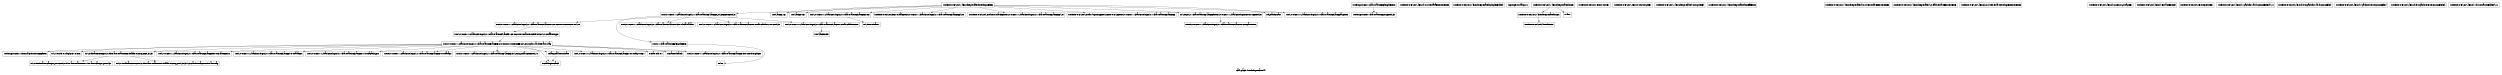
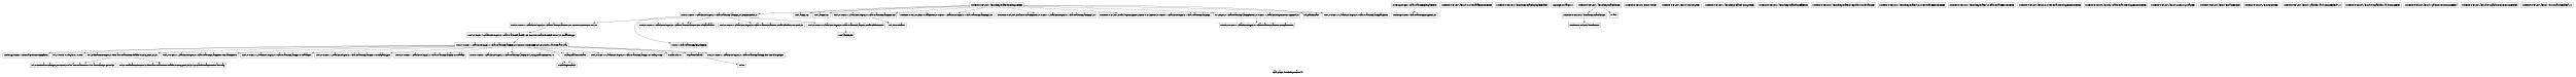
  digraph {
    label="Call graph: bond_deprecated.ll"
    node [shape=record]
    n1 [label="{_ZNSt7__cxx1112basic_stringIcSt11char_traitsIcESaIcEE12_M_constructIPKcEEvT_S8_}"]
    n2 [label="{_ZNSt7__cxx1112basic_stringIcSt11char_traitsIcESaIcEE16_M_construct_auxIPKcEEvT_S8_St12__false_type}"]
    n3 [label="{_ZNSt7__cxx1112basic_stringIcSt11char_traitsIcESaIcEE12_M_constructIPKcEEvT_S8_St20forward_iterator_tag}"]
    n4 [label="{_ZN9__gnu_cxx17__is_null_pointerIKcEEbPT_}"]
    n5 [label="{_ZSt19__throw_logic_errorPKc}"]
    n6 [label="{_ZSt8distanceIPKcENSt15iterator_traitsIT_E15difference_typeES3_S3_}"]
    n7 [label="{_ZNSt7__cxx1112basic_stringIcSt11char_traitsIcESaIcEE9_M_createERmm}"]
    n8 [label="{_ZNSt7__cxx1112basic_stringIcSt11char_traitsIcESaIcEE7_M_dataEPc}"]
    n9 [label="{_ZNSt7__cxx1112basic_stringIcSt11char_traitsIcESaIcEE11_M_capacityEm}"]
    n10 [label="{_ZNKSt7__cxx1112basic_stringIcSt11char_traitsIcESaIcEE7_M_dataEv}"]
    n11 [label="{_ZNSt7__cxx1112basic_stringIcSt11char_traitsIcESaIcEE13_S_copy_charsEPcPKcS7_}"]
    n12 [label="{__cxa_begin_catch}"]
    n13 [label="{_ZNSt7__cxx1112basic_stringIcSt11char_traitsIcESaIcEE10_M_disposeEv}"]
    n14 [label="{__cxa_rethrow}"]
    n15 [label="{__cxa_end_catch}"]
    n16 [label="{_ZNSt7__cxx1112basic_stringIcSt11char_traitsIcESaIcEE13_M_set_lengthEm}"]
    n17 [label="{__clang_call_terminate}"]
    n18 [label="{_ZN9LAMMPS_NS14BondDeprecated8settingsEiPPc}"]
    n19 [label="{_ZNSaIcEC1Ev}"]
    n20 [label="{_ZNSt7__cxx1112basic_stringIcSt11char_traitsIcESaIcEEC2IS3_EEPKcRKS3_}"]
    n21 [label="{_ZNSaIcED1Ev}"]
    n22 [label="{_ZNSt7__cxx1112basic_stringIcSt11char_traitsIcESaIcEED1Ev}"]
    n23 [label="{_ZN9LAMMPS_NS5Error3allERKNSt7__cxx1112basic_stringIcSt11char_traitsIcESaIcEEEiS8_}"]
    n24 [label="{_ZN9LAMMPS_NS5utils8strmatchERKNSt7__cxx1112basic_stringIcSt11char_traitsIcESaIcEEES8_}"]
    n25 [label="{_ZN9LAMMPS_NS5utils7logmesgEPNS_6LAMMPSERKNSt7__cxx1112basic_stringIcSt11char_traitsIcESaIcEEE}"]
    n26 [label="{_ZSteqIcSt11char_traitsIcESaIcEEbRKNSt7__cxx1112basic_stringIT_T0_T1_EEPKS5_}"]
    n27 [label="{__dynamic_cast}"]
    n28 [label="{_ZNSt7__cxx1112basic_stringIcSt11char_traitsIcESaIcEEaSEPKc}"]
    n29 [label="{_ZNSt7__cxx1112basic_stringIcSt11char_traitsIcESaIcEE13_M_local_dataEv}"]
    n30 [label="{_ZNSt7__cxx1112basic_stringIcSt11char_traitsIcESaIcEE12_Alloc_hiderC1EPcRKS3_}"]
    n31 [label="{_ZNSt11char_traitsIcE6lengthEPKc}"]
    n32 [label="{_ZNSt7__cxx1112basic_stringIcSt11char_traitsIcESaIcEE12_Alloc_hiderD2Ev}"]
    n33 [label="{_ZSt9terminatev}"]
    n34 [label="{_ZNKSt7__cxx1112basic_stringIcSt11char_traitsIcESaIcEE7compareEPKc}"]
    n35 [label="{strlen}"]
    n36 [label="{_ZNSaIcED2Ev}"]
    n37 [label="{_ZN9__gnu_cxx11char_traitsIcE6lengthEPKc}"]
    n38 [label="{_ZN9__gnu_cxx11char_traitsIcE2eqERKcS3_}"]
    n39 [label="{_ZN9LAMMPS_NS4Bond10write_dataEP8_IO_FILE}"]
    n40 [label="{_ZN9LAMMPS_NS14BondDeprecated6singleEidiiRd}"]
    n41 [label="{__gxx_personality_v0}"]
    n42 [label="{_ZN9LAMMPS_NS14BondDeprecatedD2Ev}"]
    n43 [label="{_ZN9LAMMPS_NS4BondD2Ev}"]
    n44 [label="{_ZN9LAMMPS_NS14BondDeprecatedD0Ev}"]
    n45 [label="{_ZdlPv}"]
    n46 [label="{_ZN9LAMMPS_NS4Bond4initEv}"]
    n47 [label="{_ZN9LAMMPS_NS4Bond10init_styleEv}"]
    n48 [label="{_ZN9LAMMPS_NS14BondDeprecated7computeEii}"]
    n49 [label="{_ZN9LAMMPS_NS14BondDeprecated5coeffEiPPc}"]
+   n50 [label="{_ZN9LAMMPS_NS14BondDeprecated20equilibrium_distanceEi}"]
    n51 [label="{_ZN9LAMMPS_NS14BondDeprecated13write_restartEP8_IO_FILE}"]
    n52 [label="{_ZN9LAMMPS_NS14BondDeprecated12read_restartEP8_IO_FILE}"]
    n53 [label="{_ZN9LAMMPS_NS4Bond22write_restart_settingsEP8_IO_FILE}"]
+   n54 [label="{_ZN9LAMMPS_NS4Bond21read_restart_settingsEP8_IO_FILE}"]
    n55 [label="{_ZN9LAMMPS_NS4Bond12memory_usageEv}"]
    n56 [label="{_ZN9LAMMPS_NS4Bond7extractEPKcRi}"]
    n57 [label="{_ZN9LAMMPS_NS4Bond6reinitEv}"]
    n58 [label="{_ZN9LAMMPS_NS4Bond17pack_forward_commEiPiPdiS1_}"]
    n59 [label="{_ZN9LAMMPS_NS4Bond19unpack_forward_commEiiPd}"]
    n60 [label="{_ZN9LAMMPS_NS4Bond17pack_reverse_commEiiPd}"]
    n61 [label="{_ZN9LAMMPS_NS4Bond19unpack_reverse_commEiPiPd}"]
    n62 [label="{_ZN9LAMMPS_NS4Bond11born_matrixEidiiRdS1_}"]
    n63 [label="{_ZSt19__iterator_categoryIPKcENSt15iterator_traitsIT_E17iterator_categoryERKS3_}"]
    n64 [label="{_ZSt10__distanceIPKcENSt15iterator_traitsIT_E15difference_typeES3_S3_St26random_access_iterator_tag}"]
    n1 -> n2
    n2 -> n3
    n3 -> n4
    n3 -> n5
    n3 -> n6
    n3 -> n7
    n3 -> n8
    n3 -> n9
    n3 -> n10
    n3 -> n11
    n3 -> n12
    n3 -> n13
    n3 -> n14
    n3 -> n15
    n3 -> n16
    n3 -> n17
    n6 -> n63
    n6 -> n64
    n17 -> n12
    n18 -> n19
    n18 -> n20
    n18 -> n21
    n18 -> n22
    n18 -> n23
    n18 -> n24
    n18 -> n25
    n18 -> n26
    n18 -> n27
    n18 -> n28
    n20 -> n1
    n20 -> n29
    n20 -> n30
    n20 -> n31
    n20 -> n32
    n22 -> n33
    n26 -> n34
-   n31 -> n35
+   n15 -> n35
    n32 -> n36
    n37 -> n38
    n42 -> n43
    n44 -> n42
    n44 -> n45
  }
